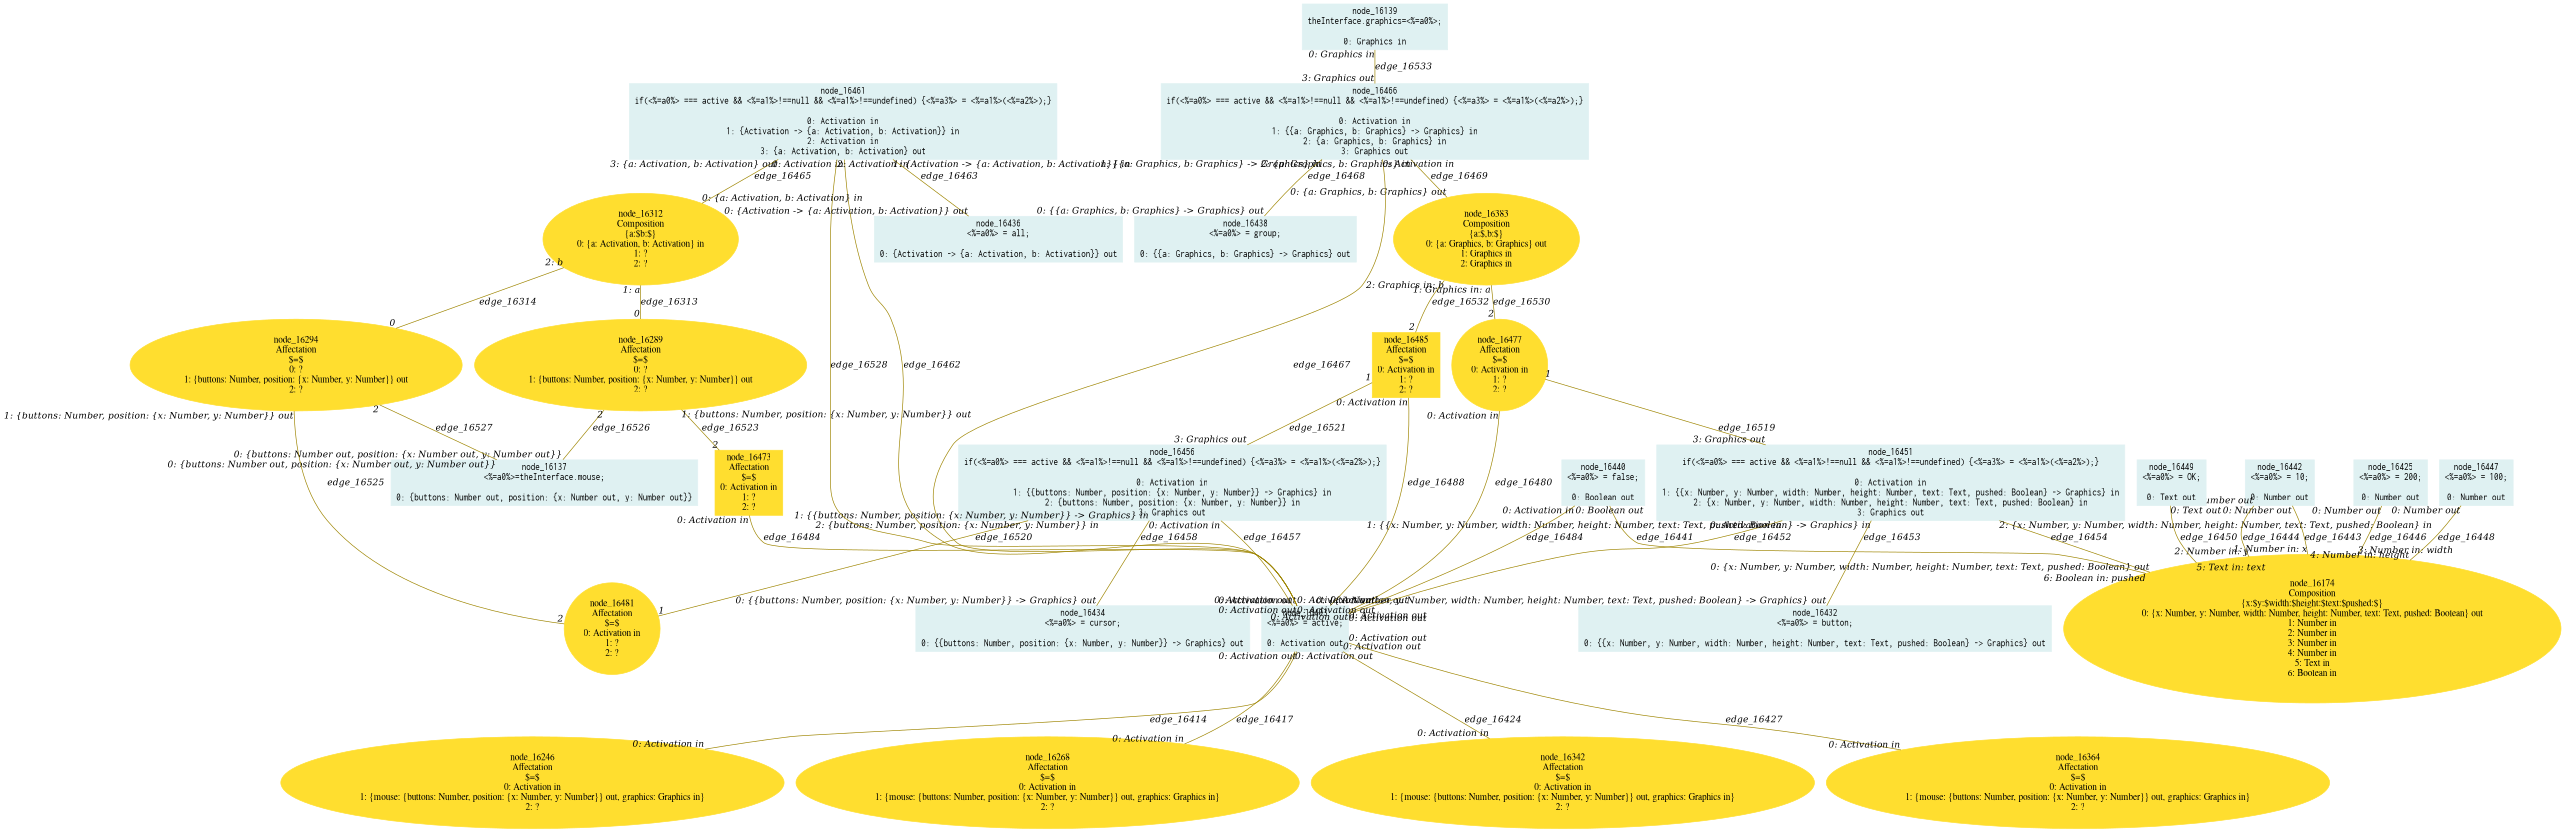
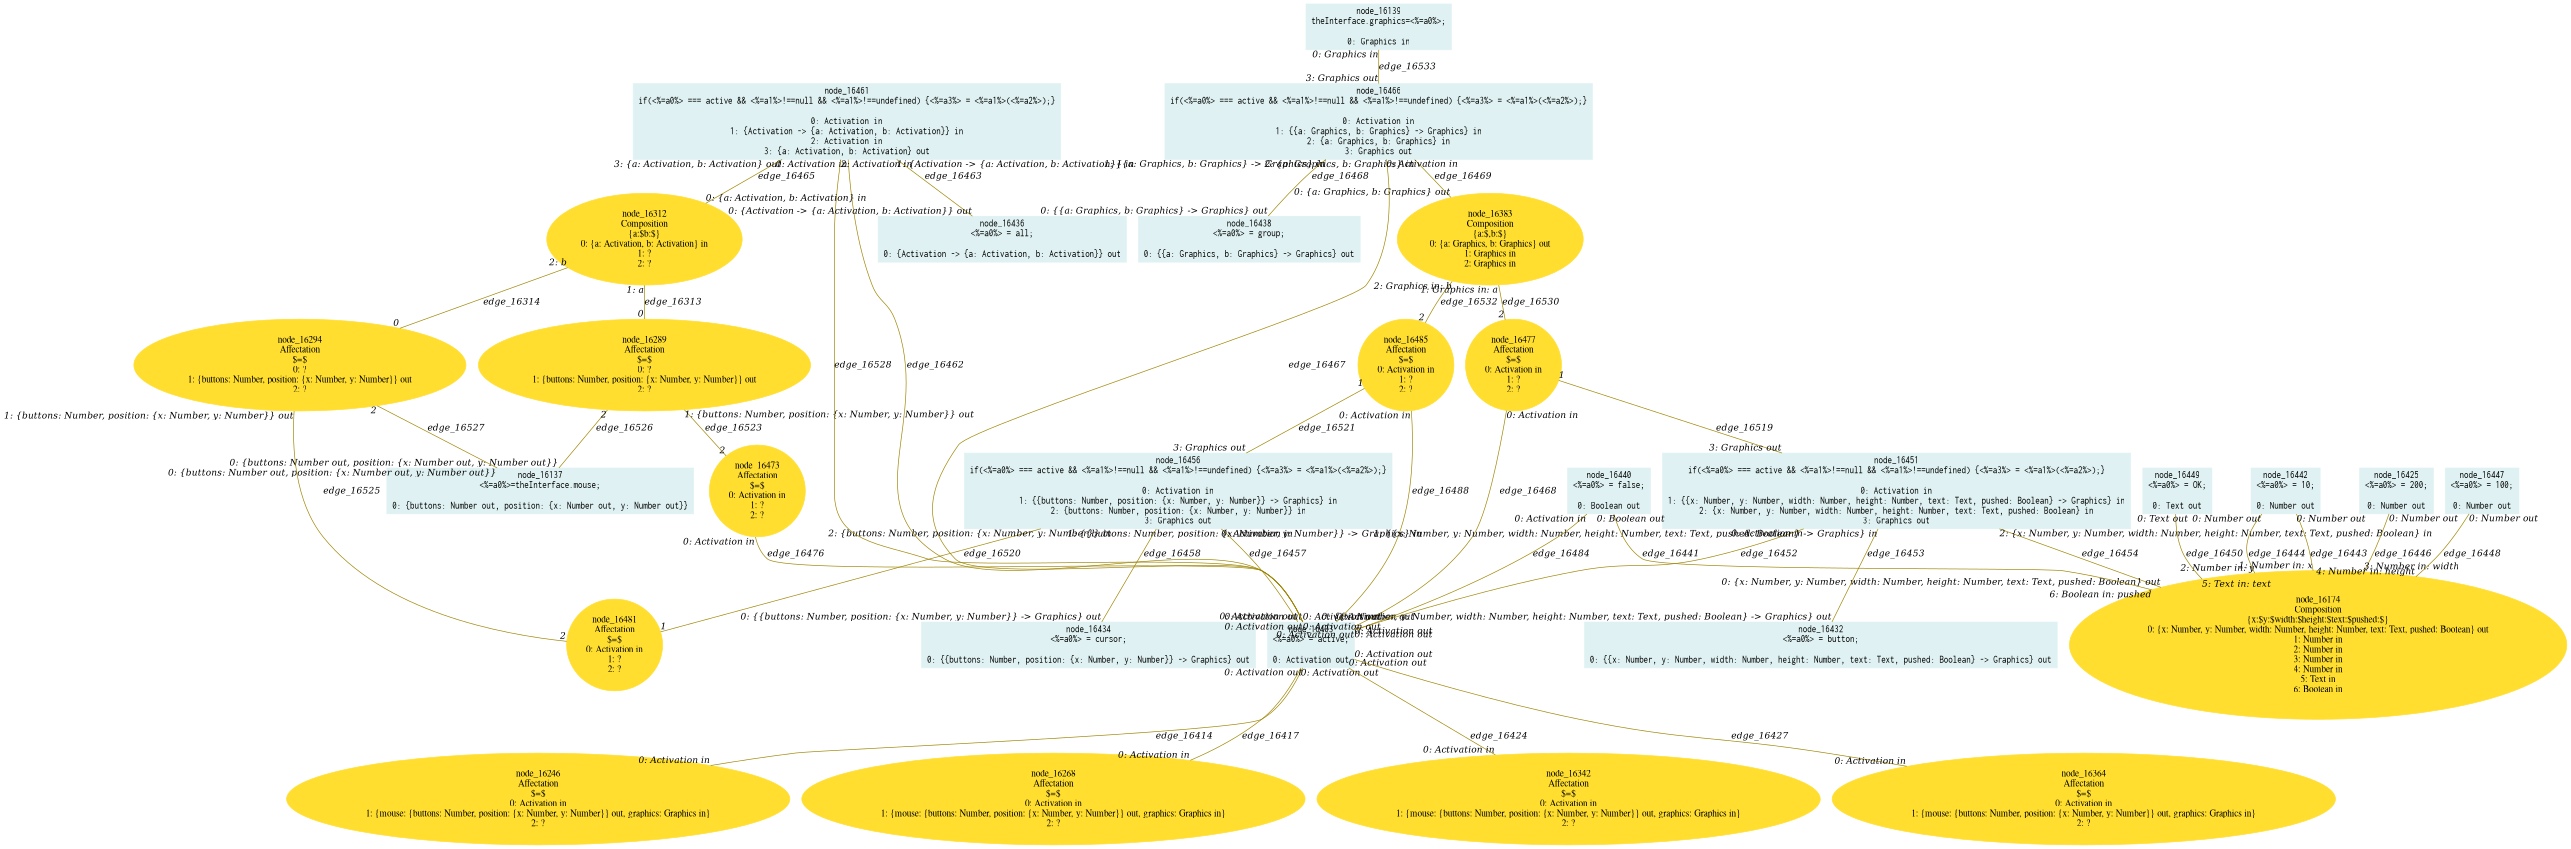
  digraph {
    node [color="#dff1f2" fontname=Courier shape=box style=filled]
    edge [arrowHead=none arrowsize=1 color="#9d8400" dir=none fontname="Times-Italic" headlabel="0: Activation out" taillabel="0: Activation in"]
    n1 [label="node_16137\n<%=a0%>=theInterface.mouse;\n\n0: {buttons: Number out, position: {x: Number out, y: Number out}}"]
    n2 [label="node_16139\ntheInterface.graphics=<%=a0%>;\n\n0: Graphics in"]
    n3 [label="node_16466\nif(<%=a0%> === active && <%=a1%>!==null && <%=a1%>!==undefined) {<%=a3%> = <%=a1%>(<%=a2%>);}\n\n0: Activation in\n1: {{a: Graphics, b: Graphics} -> Graphics} in\n2: {a: Graphics, b: Graphics} in\n3: Graphics out"]
    n4 [color="#ffde2f" fontname=Times label="node_16383\nComposition\n{a:$,b:$}\n0: {a: Graphics, b: Graphics} out\n1: Graphics in\n2: Graphics in" shape=ellipse]
    n5 [label="node_16403\n<%=a0%> = active;\n\n0: Activation out"]
    n6 [label="node_16438\n<%=a0%> = group;\n\n0: {{a: Graphics, b: Graphics} -> Graphics} out"]
    n7 [color="#ffde2f" fontname=Times label="node_16174\nComposition\n{x:$y:$width:$height:$text:$pushed:$}\n0: {x: Number, y: Number, width: Number, height: Number, text: Text, pushed: Boolean} out\n1: Number in\n2: Number in\n3: Number in\n4: Number in\n5: Text in\n6: Boolean in" shape=ellipse]
    n8 [color="#ffde2f" fontname=Times label="node_16246\nAffectation\n$=$\n0: Activation in\n1: {mouse: {buttons: Number, position: {x: Number, y: Number}} out, graphics: Graphics in}\n2: ?" shape=ellipse]
    n9 [color="#ffde2f" fontname=Times label="node_16268\nAffectation\n$=$\n0: Activation in\n1: {mouse: {buttons: Number, position: {x: Number, y: Number}} out, graphics: Graphics in}\n2: ?" shape=ellipse]
    n10 [color="#ffde2f" fontname=Times label="node_16289\nAffectation\n$=$\n0: ?\n1: {buttons: Number, position: {x: Number, y: Number}} out\n2: ?" shape=ellipse]
-   n11 [color="#ffde2f" fontname=Times label="node_16473\nAffectation\n$=$\n0: Activation in\n1: ?\n2: ?"]
+   n11 [color="#ffde2f" fontname=Times label="node_16473\nAffectation\n$=$\n0: Activation in\n1: ?\n2: ?" shape=ellipse]
    n12 [color="#ffde2f" fontname=Times label="node_16294\nAffectation\n$=$\n0: ?\n1: {buttons: Number, position: {x: Number, y: Number}} out\n2: ?" shape=ellipse]
    n13 [color="#ffde2f" fontname=Times label="node_16481\nAffectation\n$=$\n0: Activation in\n1: ?\n2: ?" shape=ellipse]
    n14 [color="#ffde2f" fontname=Times label="node_16312\nComposition\n{a:$b:$}\n0: {a: Activation, b: Activation} in\n1: ?\n2: ?" shape=ellipse]
    n15 [color="#ffde2f" fontname=Times label="node_16342\nAffectation\n$=$\n0: Activation in\n1: {mouse: {buttons: Number, position: {x: Number, y: Number}} out, graphics: Graphics in}\n2: ?" shape=ellipse]
    n16 [color="#ffde2f" fontname=Times label="node_16364\nAffectation\n$=$\n0: Activation in\n1: {mouse: {buttons: Number, position: {x: Number, y: Number}} out, graphics: Graphics in}\n2: ?" shape=ellipse]
    n17 [color="#ffde2f" fontname=Times label="node_16477\nAffectation\n$=$\n0: Activation in\n1: ?\n2: ?" shape=ellipse]
-   n18 [color="#ffde2f" fontname=Times label="node_16485\nAffectation\n$=$\n0: Activation in\n1: ?\n2: ?"]
+   n18 [color="#ffde2f" fontname=Times label="node_16485\nAffectation\n$=$\n0: Activation in\n1: ?\n2: ?" shape=ellipse]
    n19 [label="node_16451\nif(<%=a0%> === active && <%=a1%>!==null && <%=a1%>!==undefined) {<%=a3%> = <%=a1%>(<%=a2%>);}\n\n0: Activation in\n1: {{x: Number, y: Number, width: Number, height: Number, text: Text, pushed: Boolean} -> Graphics} in\n2: {x: Number, y: Number, width: Number, height: Number, text: Text, pushed: Boolean} in\n3: Graphics out"]
    n20 [label="node_16456\nif(<%=a0%> === active && <%=a1%>!==null && <%=a1%>!==undefined) {<%=a3%> = <%=a1%>(<%=a2%>);}\n\n0: Activation in\n1: {{buttons: Number, position: {x: Number, y: Number}} -> Graphics} in\n2: {buttons: Number, position: {x: Number, y: Number}} in\n3: Graphics out"]
    n21 [label="node_16432\n<%=a0%> = button;\n\n0: {{x: Number, y: Number, width: Number, height: Number, text: Text, pushed: Boolean} -> Graphics} out"]
    n22 [label="node_16434\n<%=a0%> = cursor;\n\n0: {{buttons: Number, position: {x: Number, y: Number}} -> Graphics} out"]
    n23 [label="node_16436\n<%=a0%> = all;\n\n0: {Activation -> {a: Activation, b: Activation}} out"]
    n24 [label="node_16440\n<%=a0%> = false;\n\n0: Boolean out"]
    n25 [label="node_16442\n<%=a0%> = 10;\n\n0: Number out"]
    n26 [label="node_16425\n<%=a0%> = 200;\n\n0: Number out"]
    n27 [label="node_16447\n<%=a0%> = 100;\n\n0: Number out"]
    n28 [label="node_16449\n<%=a0%> = OK;\n\n0: Text out"]
    n29 [label="node_16461\nif(<%=a0%> === active && <%=a1%>!==null && <%=a1%>!==undefined) {<%=a3%> = <%=a1%>(<%=a2%>);}\n\n0: Activation in\n1: {Activation -> {a: Activation, b: Activation}} in\n2: Activation in\n3: {a: Activation, b: Activation} out"]
    n2 -> n3 [headlabel="3: Graphics out" label=edge_16533 taillabel="0: Graphics in"]
    n3 -> n4 [headlabel="0: {a: Graphics, b: Graphics} out" label=edge_16469 taillabel="2: {a: Graphics, b: Graphics} in"]
    n3 -> n5 [label=edge_16467]
    n3 -> n6 [headlabel="0: {{a: Graphics, b: Graphics} -> Graphics} out" label=edge_16468 taillabel="1: {{a: Graphics, b: Graphics} -> Graphics} in"]
    n4 -> n17 [headlabel=2 label=edge_16530 taillabel="1: Graphics in: a"]
    n4 -> n18 [headlabel=2 label=edge_16532 taillabel="2: Graphics in: b"]
    n5 -> n8 [headlabel="0: Activation in" label=edge_16414 taillabel="0: Activation out"]
    n5 -> n9 [headlabel="0: Activation in" label=edge_16417 taillabel="0: Activation out"]
    n5 -> n15 [headlabel="0: Activation in" label=edge_16424 taillabel="0: Activation out"]
    n5 -> n16 [headlabel="0: Activation in" label=edge_16427 taillabel="0: Activation out"]
    n10 -> n1 [headlabel="0: {buttons: Number out, position: {x: Number out, y: Number out}}" label=edge_16526 taillabel=2]
    n10 -> n11 [headlabel=2 label=edge_16523 taillabel="1: {buttons: Number, position: {x: Number, y: Number}} out"]
-   n11 -> n5 [label=edge_16484]
+   n11 -> n5 [label=edge_16476]
    n12 -> n1 [headlabel="0: {buttons: Number out, position: {x: Number out, y: Number out}}" label=edge_16527 taillabel=2]
    n12 -> n13 [headlabel=2 label=edge_16525 taillabel="1: {buttons: Number, position: {x: Number, y: Number}} out"]
    n14 -> n10 [headlabel=0 label=edge_16313 taillabel="1: a"]
    n14 -> n12 [headlabel=0 label=edge_16314 taillabel="2: b"]
-   n17 -> n5 [label=edge_16480]
+   n17 -> n5 [label=edge_16468]
    n17 -> n19 [headlabel="3: Graphics out" label=edge_16519 taillabel=1]
    n18 -> n5 [label=edge_16488]
    n18 -> n20 [headlabel="3: Graphics out" label=edge_16521 taillabel=1]
    n19 -> n5 [label=edge_16452]
    n19 -> n7 [headlabel="0: {x: Number, y: Number, width: Number, height: Number, text: Text, pushed: Boolean} out" label=edge_16454 taillabel="2: {x: Number, y: Number, width: Number, height: Number, text: Text, pushed: Boolean} in"]
    n19 -> n21 [headlabel="0: {{x: Number, y: Number, width: Number, height: Number, text: Text, pushed: Boolean} -> Graphics} out" label=edge_16453 taillabel="1: {{x: Number, y: Number, width: Number, height: Number, text: Text, pushed: Boolean} -> Graphics} in"]
    n20 -> n5 [label=edge_16457]
    n20 -> n13 [headlabel=1 label=edge_16520 taillabel="2: {buttons: Number, position: {x: Number, y: Number}} in"]
    n20 -> n22 [headlabel="0: {{buttons: Number, position: {x: Number, y: Number}} -> Graphics} out" label=edge_16458 taillabel="1: {{buttons: Number, position: {x: Number, y: Number}} -> Graphics} in"]
    n24 -> n5 [label=edge_16484]
    n24 -> n7 [headlabel="6: Boolean in: pushed" label=edge_16441 taillabel="0: Boolean out"]
    n25 -> n7 [headlabel="1: Number in: x" label=edge_16443 taillabel="0: Number out"]
    n25 -> n7 [headlabel="2: Number in: y" label=edge_16444 taillabel="0: Number out"]
    n26 -> n7 [headlabel="3: Number in: width" label=edge_16446 taillabel="0: Number out"]
    n27 -> n7 [headlabel="4: Number in: height" label=edge_16448 taillabel="0: Number out"]
    n28 -> n7 [headlabel="5: Text in: text" label=edge_16450 taillabel="0: Text out"]
    n29 -> n5 [label=edge_16462]
    n29 -> n5 [label=edge_16528 taillabel="2: Activation in"]
    n29 -> n14 [headlabel="0: {a: Activation, b: Activation} in" label=edge_16465 taillabel="3: {a: Activation, b: Activation} out"]
    n29 -> n23 [headlabel="0: {Activation -> {a: Activation, b: Activation}} out" label=edge_16463 taillabel="1: {Activation -> {a: Activation, b: Activation}} in"]
  }
